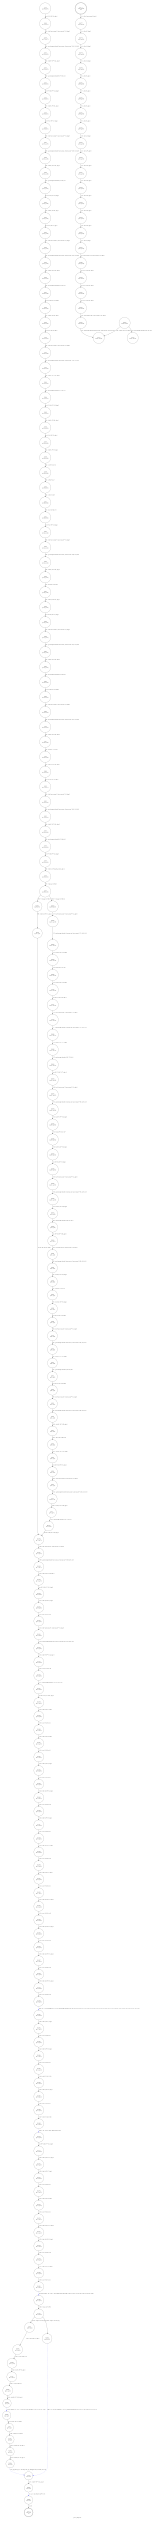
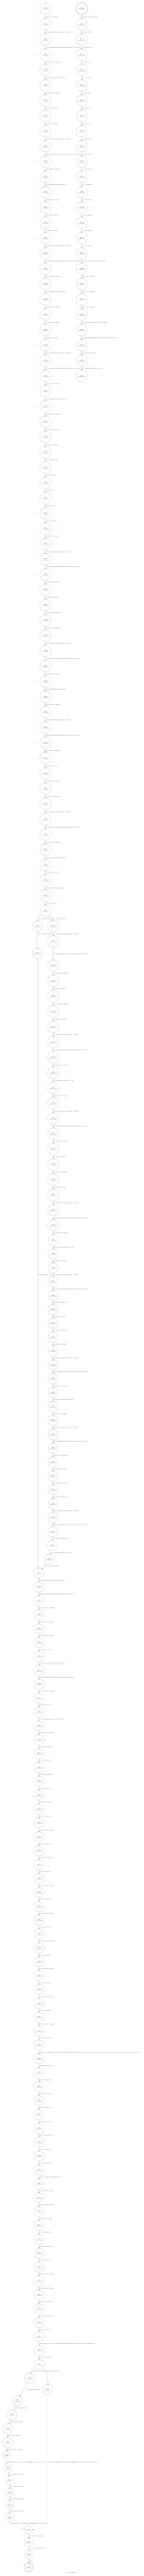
  digraph {
    fontname="Liberation Serif"
    label=process_bmpcache
    node [fontname="Liberation Serif" shape=circle]
    edge [fontname="Liberation Serif"]
    n1 [label="N35774\n(rp:0, ep:0)\nexit" shape=doublecircle]
    n2 [label="N35775\n(rp:205, ep:205)\nentry" shape=doublecircle]
    n3 [label="N35777\n(rp:204, ep:204)"]
    n4 [label="N35778\n(rp:203, ep:203)"]
    n5 [label="N35779\n(rp:202, ep:202)"]
    n6 [label="N35780\n(rp:201, ep:201)"]
    n7 [label="N35781\n(rp:200, ep:200)"]
    n8 [label="N35782\n(rp:199, ep:199)"]
    n9 [label="N35783\n(rp:198, ep:198)"]
    n10 [label="N35784\n(rp:197, ep:197)"]
    n11 [label="N35785\n(rp:196, ep:196)"]
    n12 [label="N35786\n(rp:195, ep:195)"]
    n13 [label="N35787\n(rp:194, ep:194)"]
    n14 [label="N35788\n(rp:193, ep:193)"]
    n15 [label="N35789\n(rp:192, ep:192)"]
    n16 [label="N35790\n(rp:191, ep:191)"]
    n17 [label="N35791\n(rp:190, ep:190)"]
    n18 [label="N35792\n(rp:189, ep:189)"]
    n19 [label="N35809\n(rp:188, ep:188)"]
    n20 [label="N35810\n(rp:187, ep:187)"]
    n21 [label="N35811\n(rp:186, ep:186)"]
    n22 [label="N35812\n(rp:185, ep:185)"]
    n23 [label="N35813\n(rp:184, ep:184)"]
    n24 [label="N35814\n(rp:183, ep:183)"]
    n25 [label="N35815\n(rp:182, ep:182)"]
    n26 [label="N35816\n(rp:181, ep:181)"]
    n27 [label="N35818\n(rp:179, ep:179)"]
    n28 [label="N35819\n(rp:178, ep:178)"]
    n29 [label="N35820\n(rp:177, ep:177)"]
    n30 [label="N35821\n(rp:176, ep:176)"]
    n31 [label="N35822\n(rp:175, ep:175)"]
    n32 [label="N35823\n(rp:174, ep:174)"]
    n33 [label="N35824\n(rp:173, ep:173)"]
    n34 [label="N35825\n(rp:172, ep:172)"]
    n35 [label="N35826\n(rp:171, ep:171)"]
    n36 [label="N35827\n(rp:170, ep:170)"]
    n37 [label="N35828\n(rp:169, ep:169)"]
    n38 [label="N35829\n(rp:168, ep:168)"]
    n39 [label="N35830\n(rp:167, ep:167)"]
    n40 [label="N35831\n(rp:166, ep:166)"]
    n41 [label="N35832\n(rp:165, ep:165)"]
    n42 [label="N35833\n(rp:164, ep:164)"]
    n43 [label="N35834\n(rp:163, ep:163)"]
    n44 [label="N35835\n(rp:162, ep:162)"]
    n45 [label="N35836\n(rp:161, ep:161)"]
    n46 [label="N35837\n(rp:160, ep:160)"]
    n47 [label="N35838\n(rp:159, ep:159)"]
    n48 [label="N35839\n(rp:158, ep:158)"]
    n49 [label="N35840\n(rp:157, ep:157)"]
    n50 [label="N35841\n(rp:156, ep:156)"]
    n51 [label="N35842\n(rp:155, ep:155)"]
    n52 [label="N35843\n(rp:154, ep:154)"]
    n53 [label="N35844\n(rp:153, ep:153)"]
    n54 [label="N35845\n(rp:152, ep:152)"]
    n55 [label="N35846\n(rp:151, ep:151)"]
    n56 [label="N35847\n(rp:150, ep:150)"]
    n57 [label="N35848\n(rp:149, ep:149)"]
    n58 [label="N35849\n(rp:148, ep:148)"]
    n59 [label="N35850\n(rp:147, ep:147)"]
    n60 [label="N35851\n(rp:146, ep:146)"]
    n61 [label="N35852\n(rp:145, ep:145)"]
    n62 [label="N35853\n(rp:144, ep:144)"]
    n63 [label="N35854\n(rp:143, ep:143)"]
    n64 [label="N35855\n(rp:142, ep:142)"]
    n65 [label="N35856\n(rp:141, ep:141)"]
    n66 [label="N35857\n(rp:140, ep:140)"]
    n67 [label="N35858\n(rp:139, ep:139)"]
    n68 [label="N35859\n(rp:138, ep:138)"]
    n69 [label="N35860\n(rp:137, ep:137)"]
    n70 [label="N35861\n(rp:136, ep:136)"]
    n71 [label="N35862\n(rp:135, ep:135)"]
    n72 [label="N35863\n(rp:134, ep:134)"]
    n73 [label="N35864\n(rp:133, ep:133)"]
    n74 [label="N35865\n(rp:132, ep:132)"]
    n75 [label="N35866\n(rp:131, ep:131)"]
    n76 [label="N35867\n(rp:130, ep:130)"]
    n77 [label="N35868\n(rp:129, ep:129)"]
    n78 [label="N35869\n(rp:128, ep:128)"]
    n79 [label="N35870\n(rp:127, ep:127)"]
    n80 [label="N35871\n(rp:126, ep:126)"]
    n81 [label="N35872\n(rp:725, ep:125)"]
    n82 [label="N35873\n(rp:124, ep:124)"]
    n83 [label="N35874\n(rp:123, ep:123)"]
    n84 [label="N35875\n(rp:122, ep:122)"]
    n85 [label="N35876\n(rp:121, ep:121)"]
    n86 [label="N35877\n(rp:120, ep:120)"]
    n87 [label="N36001\n(rp:75, ep:75)"]
    n88 [label="N36002\n(rp:119, ep:119)"]
    n89 [label="N35879\n(rp:74, ep:74)"]
    n90 [label="N35882\n(rp:118, ep:118)"]
    n91 [label="N35926\n(rp:73, ep:73)"]
    n92 [label="N35883\n(rp:117, ep:117)"]
    n93 [label="N35927\n(rp:72, ep:72)"]
    n94 [label="N35928\n(rp:71, ep:71)"]
    n95 [label="N35884\n(rp:116, ep:116)"]
    n96 [label="N35885\n(rp:115, ep:115)"]
    n97 [label="N35886\n(rp:114, ep:114)"]
    n98 [label="N35887\n(rp:113, ep:113)"]
    n99 [label="N35888\n(rp:112, ep:112)"]
    n100 [label="N35889\n(rp:111, ep:111)"]
    n101 [label="N35890\n(rp:110, ep:110)"]
    n102 [label="N35891\n(rp:109, ep:109)"]
    n103 [label="N35892\n(rp:108, ep:108)"]
    n104 [label="N35893\n(rp:107, ep:107)"]
    n105 [label="N35894\n(rp:106, ep:106)"]
    n106 [label="N35895\n(rp:105, ep:105)"]
    n107 [label="N35896\n(rp:104, ep:104)"]
    n108 [label="N35897\n(rp:103, ep:103)"]
    n109 [label="N35898\n(rp:102, ep:102)"]
    n110 [label="N35899\n(rp:101, ep:101)"]
    n111 [label="N35900\n(rp:100, ep:100)"]
    n112 [label="N35901\n(rp:99, ep:99)"]
    n113 [label="N35902\n(rp:98, ep:98)"]
    n114 [label="N35903\n(rp:97, ep:97)"]
    n115 [label="N35904\n(rp:96, ep:96)"]
    n116 [label="N35905\n(rp:95, ep:95)"]
    n117 [label="N35906\n(rp:94, ep:94)"]
    n118 [label="N35907\n(rp:93, ep:93)"]
    n119 [label="N35908\n(rp:92, ep:92)"]
    n120 [label="N35909\n(rp:91, ep:91)"]
    n121 [label="N35910\n(rp:90, ep:90)"]
    n122 [label="N35901\n(rp:89, ep:89)"]
    n123 [label="N35912\n(rp:88, ep:88)"]
    n124 [label="N35913\n(rp:87, ep:87)"]
    n125 [label="N35914\n(rp:86, ep:86)"]
    n126 [label="N35915\n(rp:85, ep:85)"]
    n127 [label="N35916\n(rp:84, ep:84)"]
    n128 [label="N35917\n(rp:83, ep:83)"]
    n129 [label="N35918\n(rp:82, ep:82)"]
    n130 [label="N35919\n(rp:81, ep:81)"]
    n131 [label="N35920\n(rp:80, ep:80)"]
    n132 [label="N35921\n(rp:79, ep:79)"]
    n133 [label="N35922\n(rp:78, ep:78)"]
    n134 [label="N35923\n(rp:77, ep:77)"]
    n135 [label="N35924\n(rp:76, ep:76)"]
    n136 [label="N35929\n(rp:70, ep:70)"]
    n137 [label="N35930\n(rp:69, ep:69)"]
    n138 [label="N35931\n(rp:68, ep:68)"]
    n139 [label="N35932\n(rp:67, ep:67)"]
    n140 [label="N35933\n(rp:66, ep:66)"]
    n141 [label="N35934\n(rp:65, ep:65)"]
    n142 [label="N35935\n(rp:64, ep:64)"]
    n143 [label="N35936\n(rp:63, ep:63)"]
    n144 [label="N35937\n(rp:62, ep:62)"]
    n145 [label="N35938\n(rp:61, ep:61)"]
    n146 [label="N35939\n(rp:60, ep:60)"]
    n147 [label="N35940\n(rp:59, ep:59)"]
    n148 [label="N35941\n(rp:58, ep:58)"]
    n149 [label="N35942\n(rp:57, ep:57)"]
    n150 [label="N35943\n(rp:56, ep:56)"]
    n151 [label="N35944\n(rp:55, ep:55)"]
    n152 [label="N35945\n(rp:54, ep:54)"]
    n153 [label="N35946\n(rp:53, ep:53)"]
    n154 [label="N35947\n(rp:52, ep:52)"]
    n155 [label="N35948\n(rp:51, ep:51)"]
    n156 [label="N35949\n(rp:50, ep:50)"]
    n157 [label="N35950\n(rp:49, ep:49)"]
    n158 [label="N35951\n(rp:48, ep:48)"]
    n159 [label="N35952\n(rp:47, ep:47)"]
    n160 [label="N35953\n(rp:46, ep:46)"]
    n161 [label="N35954\n(rp:45, ep:45)"]
    n162 [label="N35955\n(rp:44, ep:44)"]
    n163 [label="N35956\n(rp:48, ep:43)"]
    n164 [label="N35957\n(rp:42, ep:42)"]
    n165 [label="N35958\n(rp:41, ep:41)"]
    n166 [label="N35959\n(rp:40, ep:40)"]
    n167 [label="N35960\n(rp:39, ep:39)"]
    n168 [label="N35961\n(rp:38, ep:38)"]
    n169 [label="N35962\n(rp:37, ep:37)"]
    n170 [label="N35963\n(rp:36, ep:36)"]
    n171 [label="N35964\n(rp:35, ep:35)"]
    n172 [label="N35965\n(rp:34, ep:34)"]
    n173 [label="N35966\n(rp:33, ep:33)"]
    n174 [label="N35967\n(rp:32, ep:32)"]
    n175 [label="N35968\n(rp:31, ep:31)"]
    n176 [label="N35969\n(rp:30, ep:30)"]
    n177 [label="N35970\n(rp:29, ep:29)"]
    n178 [label="N35971\n(rp:28, ep:28)"]
    n179 [label="N35972\n(rp:27, ep:27)"]
    n180 [label="N35973\n(rp:26, ep:26)"]
    n181 [label="N35974\n(rp:25, ep:25)"]
    n182 [label="N35975\n(rp:24, ep:24)"]
    n183 [label="N35976\n(rp:23, ep:23)"]
    n184 [label="N35977\n(rp:22, ep:22)"]
    n185 [label="N35978\n(rp:21, ep:21)"]
    n186 [label="N35979\n(rp:20, ep:20)"]
    n187 [label="N35980\n(rp:19, ep:19)"]
    n188 [label="N35981\n(rp:18, ep:18)"]
    n189 [label="N35982\n(rp:17, ep:17)"]
    n190 [label="N35983\n(rp:16, ep:16)"]
    n191 [label="N36003\n(rp:14, ep:14)"]
    n192 [label="N36004\n(rp:15, ep:15)"]
    n193 [label="N35985\n(rp:13, ep:13)"]
    n194 [label="N35998\n(rp:3, ep:3)"]
    n195 [label="N35986\n(rp:12, ep:12)"]
    n196 [label="N35999\n(rp:2, ep:2)"]
    n197 [label="N35987\n(rp:11, ep:11)"]
    n198 [label="N35988\n(rp:10, ep:10)"]
    n199 [label="N35989\n(rp:9, ep:9)"]
    n200 [label="N35990\n(rp:8, ep:8)"]
    n201 [label="N35991\n(rp:7, ep:7)"]
    n202 [label="N35992\n(rp:6, ep:6)"]
    n203 [label="N35993\n(rp:5, ep:5)"]
    n204 [label="N35994\n(rp:4, ep:4)"]
    n205 [label="N36000\n(rp:1, ep:1)"]
    n2 -> n3 [label="%2 = alloca %struct.stream*, align 8"]
    n3 -> n4 [label="%3 = alloca i8*, align 8"]
    n4 -> n5 [label="%4 = alloca i16, align 2"]
    n5 -> n6 [label="%5 = alloca i16, align 2"]
    n6 -> n7 [label="%6 = alloca i8, align 1"]
    n7 -> n8 [label="%7 = alloca i8, align 1"]
    n8 -> n9 [label="%8 = alloca i8, align 1"]
    n9 -> n10 [label="%9 = alloca i8, align 1"]
    n10 -> n11 [label="%10 = alloca i8, align 1"]
    n11 -> n12 [label="%11 = alloca i8*, align 8"]
    n12 -> n13 [label="%12 = alloca i8*, align 8"]
    n13 -> n14 [label="%13 = alloca i16, align 2"]
    n14 -> n15 [label="%14 = alloca i16, align 2"]
    n15 -> n16 [label="%15 = alloca i16, align 2"]
    n16 -> n17 [label="%16 = alloca i16, align 2"]
    n17 -> n18 [label="%17 = alloca i8, align 1"]
    n18 -> n19 [label="store %struct.stream* %0, %struct.stream** %2, align 8"]
    n19 -> n20 [label="store i16 -1, i16* %16, align 2"]
    n20 -> n21 [label="store i16 -1, i16* %15, align 2"]
    n21 -> n22 [label="store i16 -1, i16* %14, align 2"]
    n22 -> n23 [label="%18 = load %struct.stream*, %struct.stream** %2, align 8"]
    n23 -> n24 [label="%19 = getelementptr inbounds %struct.stream, %struct.stream* %18, i32 0, i32 0"]
-   n25 -> n24 [label="%20 = load i8*, i8** %19, align 8"]
+   n24 -> n25 [label="%20 = load i8*, i8** %19, align 8"]
    n25 -> n26 [label="%21 = getelementptr inbounds i8, i8* %20, i32 1"]
    n27 -> n28 [label="store i8 %22, i8* %6, align 1"]
    n28 -> n29 [label="%23 = load %struct.stream*, %struct.stream** %2, align 8"]
    n29 -> n30 [label="%24 = getelementptr inbounds %struct.stream, %struct.stream* %23, i32 0, i32 0"]
    n30 -> n31 [label="%25 = load i8*, i8** %24, align 8"]
    n31 -> n32 [label="%26 = getelementptr inbounds i8, i8* %25, i32 1"]
    n32 -> n33 [label="store i8* %26, i8** %24, align 8"]
    n33 -> n34 [label="%27 = load i8, i8* %25, align 1"]
    n34 -> n35 [label="store i8 %27, i8* %17, align 1"]
    n35 -> n36 [label="%28 = load %struct.stream*, %struct.stream** %2, align 8"]
    n36 -> n37 [label="%29 = getelementptr inbounds %struct.stream, %struct.stream* %28, i32 0, i32 0"]
    n37 -> n38 [label="%30 = load i8*, i8** %29, align 8"]
    n38 -> n39 [label="%31 = getelementptr inbounds i8, i8* %30, i32 1"]
    n39 -> n40 [label="store i8* %31, i8** %29, align 8"]
    n40 -> n41 [label="%32 = load i8, i8* %30, align 1"]
    n41 -> n42 [label="store i8 %32, i8* %7, align 1"]
    n42 -> n43 [label="%33 = load %struct.stream*, %struct.stream** %2, align 8"]
    n43 -> n44 [label="%34 = getelementptr inbounds %struct.stream, %struct.stream* %33, i32 0, i32 0"]
    n44 -> n45 [label="%35 = load i8*, i8** %34, align 8"]
    n45 -> n46 [label="%36 = getelementptr inbounds i8, i8* %35, i32 1"]
    n46 -> n47 [label="store i8* %36, i8** %34, align 8"]
    n47 -> n48 [label="%37 = load i8, i8* %35, align 1"]
    n48 -> n49 [label="store i8 %37, i8* %8, align 1"]
    n49 -> n50 [label="%38 = load %struct.stream*, %struct.stream** %2, align 8"]
    n50 -> n51 [label="%39 = getelementptr inbounds %struct.stream, %struct.stream* %38, i32 0, i32 0"]
    n51 -> n52 [label="%40 = load i8*, i8** %39, align 8"]
    n52 -> n53 [label="%41 = getelementptr inbounds i8, i8* %40, i32 1"]
    n53 -> n54 [label="store i8* %41, i8** %39, align 8"]
    n54 -> n55 [label="%42 = load i8, i8* %40, align 1"]
    n55 -> n56 [label="store i8 %42, i8* %9, align 1"]
    n56 -> n57 [label="%43 = load i8, i8* %9, align 1"]
    n57 -> n58 [label="%44 = zext i8 %43 to i32"]
    n58 -> n59 [label="%45 = add i32 %44, 7"]
    n59 -> n60 [label="%46 = sdiv i32 %45, 8"]
    n60 -> n61 [label="%47 = trunc i32 %46 to i8"]
    n61 -> n62 [label="store i8 %47, i8* %10, align 1"]
    n62 -> n63 [label="%48 = load %struct.stream*, %struct.stream** %2, align 8"]
    n63 -> n64 [label="%49 = getelementptr inbounds %struct.stream, %struct.stream* %48, i32 0, i32 0"]
    n64 -> n65 [label="%50 = load i8*, i8** %49, align 8"]
    n65 -> n66 [label="%51 = bitcast i8* %50 to i16*"]
    n66 -> n67 [label="%52 = load i16, i16* %51, align 2"]
    n67 -> n68 [label="store i16 %52, i16* %13, align 2"]
    n68 -> n69 [label="%53 = load %struct.stream*, %struct.stream** %2, align 8"]
    n69 -> n70 [label="%54 = getelementptr inbounds %struct.stream, %struct.stream* %53, i32 0, i32 0"]
    n70 -> n71 [label="%55 = load i8*, i8** %54, align 8"]
    n71 -> n72 [label="%56 = getelementptr inbounds i8, i8* %55, i64 2"]
    n72 -> n73 [label="store i8* %56, i8** %54, align 8"]
    n73 -> n74 [label="%57 = load %struct.stream*, %struct.stream** %2, align 8"]
    n74 -> n75 [label="%58 = getelementptr inbounds %struct.stream, %struct.stream* %57, i32 0, i32 0"]
    n75 -> n76 [label="%59 = load i8*, i8** %58, align 8"]
    n76 -> n77 [label="%60 = bitcast i8* %59 to i16*"]
    n77 -> n78 [label="%61 = load i16, i16* %60, align 2"]
    n78 -> n79 [label="store i16 %61, i16* %4, align 2"]
    n79 -> n80 [label="%62 = load %struct.stream*, %struct.stream** %2, align 8"]
    n80 -> n81 [label="%63 = getelementptr inbounds %struct.stream, %struct.stream* %62, i32 0, i32 0"]
    n81 -> n82 [label="%64 = load i8*, i8** %63, align 8"]
    n82 -> n83 [label="%65 = getelementptr inbounds i8, i8* %64, i64 2"]
    n83 -> n84 [label="store i8* %65, i8** %63, align 8"]
    n84 -> n85 [label="%66 = load i32, i32* @g_rdp_version, align 4"]
    n85 -> n86 [label="%67 = icmp uge i32 %66, 5"]
    n86 -> n87 [label="[%67 = icmp uge i32 %66, 5]"]
    n86 -> n88 [label="[!(%67 = icmp uge i32 %66, 5)]"]
    n87 -> n89 [label="%69 = load i16, i16* %13, align 2"]
    n88 -> n90 [label="%71 = load %struct.stream*, %struct.stream** %2, align 8"]
    n89 -> n91 [label="store i16 %69, i16* %5, align 2"]
    n90 -> n92 [label="%72 = getelementptr inbounds %struct.stream, %struct.stream* %71, i32 0, i32 0"]
    n91 -> n93 [label="%108 = load %struct.stream*, %struct.stream** %2, align 8"]
    n92 -> n95 [label="%73 = load i8*, i8** %72, align 8"]
    n93 -> n94 [label="%109 = getelementptr inbounds %struct.stream, %struct.stream* %108, i32 0, i32 0"]
    n94 -> n136 [label="%110 = load i8*, i8** %109, align 8"]
    n95 -> n96 [label="%74 = bitcast i8* %73 to i16*"]
    n96 -> n97 [label="%75 = load i16, i16* %74, align 2"]
    n97 -> n98 [label="store i16 %75, i16* %14, align 2"]
    n98 -> n99 [label="%76 = load %struct.stream*, %struct.stream** %2, align 8"]
    n99 -> n100 [label="%77 = getelementptr inbounds %struct.stream, %struct.stream* %76, i32 0, i32 0"]
    n100 -> n101 [label="%78 = load i8*, i8** %77, align 8"]
    n101 -> n102 [label="%79 = getelementptr inbounds i8, i8* %78, i64 2"]
    n102 -> n103 [label="store i8* %79, i8** %77, align 8"]
    n103 -> n104 [label="%80 = load %struct.stream*, %struct.stream** %2, align 8"]
    n104 -> n105 [label="%81 = getelementptr inbounds %struct.stream, %struct.stream* %80, i32 0, i32 0"]
    n105 -> n106 [label="%82 = load i8*, i8** %81, align 8"]
    n106 -> n107 [label="%83 = bitcast i8* %82 to i16*"]
    n107 -> n108 [label="%84 = load i16, i16* %83, align 2"]
    n108 -> n109 [label="store i16 %84, i16* %5, align 2"]
    n109 -> n110 [label="%85 = load %struct.stream*, %struct.stream** %2, align 8"]
    n110 -> n111 [label="%86 = getelementptr inbounds %struct.stream, %struct.stream* %85, i32 0, i32 0"]
    n111 -> n112 [label="%87 = load i8*, i8** %86, align 8"]
    n112 -> n113 [label="%88 = getelementptr inbounds i8, i8* %87, i64 2"]
    n113 -> n114 [label="store i8* %88, i8** %86, align 8"]
    n114 -> n115 [label="%89 = load %struct.stream*, %struct.stream** %2, align 8"]
    n115 -> n116 [label="%90 = getelementptr inbounds %struct.stream, %struct.stream* %89, i32 0, i32 0"]
    n116 -> n117 [label="%91 = load i8*, i8** %90, align 8"]
    n117 -> n118 [label="%92 = bitcast i8* %91 to i16*"]
    n118 -> n119 [label="%93 = load i16, i16* %92, align 2"]
    n119 -> n120 [label="store i16 %93, i16* %15, align 2"]
    n120 -> n121 [label="%94 = load %struct.stream*, %struct.stream** %2, align 8"]
    n121 -> n122 [label="%95 = getelementptr inbounds %struct.stream, %struct.stream* %94, i32 0, i32 0"]
    n122 -> n123 [label="%96 = load i8*, i8** %95, align 8"]
    n123 -> n124 [label="%97 = getelementptr inbounds i8, i8* %96, i64 2"]
    n124 -> n125 [label="store i8* %97, i8** %95, align 8"]
    n125 -> n126 [label="%98 = load %struct.stream*, %struct.stream** %2, align 8"]
    n126 -> n127 [label="%99 = getelementptr inbounds %struct.stream, %struct.stream* %98, i32 0, i32 0"]
    n127 -> n128 [label="%100 = load i8*, i8** %99, align 8"]
    n128 -> n129 [label="%101 = bitcast i8* %100 to i16*"]
    n129 -> n130 [label="%102 = load i16, i16* %101, align 2"]
    n130 -> n131 [label="store i16 %102, i16* %16, align 2"]
    n131 -> n132 [label="%103 = load %struct.stream*, %struct.stream** %2, align 8"]
    n132 -> n133 [label="%104 = getelementptr inbounds %struct.stream, %struct.stream* %103, i32 0, i32 0"]
    n133 -> n134 [label="%105 = load i8*, i8** %104, align 8"]
    n134 -> n135 [label="%106 = getelementptr inbounds i8, i8* %105, i64 2"]
    n135 -> n91 [label="store i8* %106, i8** %104, align 8"]
    n136 -> n137 [label="store i8* %110, i8** %11, align 8"]
    n137 -> n138 [label="%111 = load i16, i16* %5, align 2"]
    n138 -> n139 [label="%112 = zext i16 %111 to i32"]
    n139 -> n140 [label="%113 = load %struct.stream*, %struct.stream** %2, align 8"]
    n140 -> n141 [label="%114 = getelementptr inbounds %struct.stream, %struct.stream* %113, i32 0, i32 0"]
    n141 -> n142 [label="%115 = load i8*, i8** %114, align 8"]
    n142 -> n143 [label="%116 = sext i32 %112 to i64"]
    n143 -> n144 [label="%117 = getelementptr inbounds i8, i8* %115, i64 %116"]
    n144 -> n145 [label="store i8* %117, i8** %114, align 8"]
    n145 -> n146 [label="%118 = load i8, i8* %7, align 1"]
    n146 -> n147 [label="%119 = zext i8 %118 to i32"]
    n147 -> n148 [label="%120 = load i8, i8* %8, align 1"]
    n148 -> n149 [label="%121 = zext i8 %120 to i32"]
    n149 -> n150 [label="%122 = load i8, i8* %6, align 1"]
    n150 -> n151 [label="%123 = zext i8 %122 to i32"]
    n151 -> n152 [label="%124 = load i16, i16* %4, align 2"]
    n152 -> n153 [label="%125 = zext i16 %124 to i32"]
    n153 -> n154 [label="%126 = load i8, i8* %9, align 1"]
    n154 -> n155 [label="%127 = zext i8 %126 to i32"]
    n155 -> n156 [label="%128 = load i16, i16* %5, align 2"]
    n156 -> n157 [label="%129 = zext i16 %128 to i32"]
    n157 -> n158 [label="%130 = load i8, i8* %17, align 1"]
    n158 -> n159 [label="%131 = zext i8 %130 to i32"]
    n159 -> n160 [label="%132 = load i16, i16* %13, align 2"]
    n160 -> n161 [label="%133 = zext i16 %132 to i32"]
    n161 -> n162 [label="%134 = load i16, i16* %14, align 2"]
    n162 -> n163 [label="%135 = zext i16 %134 to i32"]
    n163 -> n164 [label="%136 = load i16, i16* %15, align 2"]
    n164 -> n165 [label="%137 = zext i16 %136 to i32"]
    n165 -> n166 [label="%138 = load i16, i16* %16, align 2"]
    n166 -> n167 [label="%139 = zext i16 %138 to i32"]
    n167 -> n168 [color=blue label="logger --@-- call void @logger(i32 5, i32 0, i8* getelementptr inbounds ([109 x i8], [109 x i8]* @.str.5.137, i32 0, i32 0), i32 %119, i32 %121, i32 %123, i32 %125, i32 %127, i32 %129, i32 %131, i32 %133, i32 %135, i32 %137, i32 %139)" style=dashed]
    n168 -> n169 [label="%140 = load i8, i8* %7, align 1"]
    n169 -> n170 [label="%141 = zext i8 %140 to i32"]
    n170 -> n171 [label="%142 = load i8, i8* %8, align 1"]
    n171 -> n172 [label="%143 = zext i8 %142 to i32"]
    n172 -> n173 [label="%144 = mul i32 %141, %143"]
    n173 -> n174 [label="%145 = load i8, i8* %10, align 1"]
    n174 -> n175 [label="%146 = zext i8 %145 to i32"]
    n175 -> n176 [label="%147 = mul i32 %144, %146"]
    n176 -> n177 [color=blue label="xmalloc --@-- %148 = call i8* @xmalloc(i32 %147)" style=dashed]
    n177 -> n178 [label="store i8* %148, i8** %12, align 8"]
    n178 -> n179 [label="%149 = load i8*, i8** %12, align 8"]
    n179 -> n180 [label="%150 = load i8, i8* %7, align 1"]
    n180 -> n181 [label="%151 = zext i8 %150 to i32"]
    n181 -> n182 [label="%152 = load i8, i8* %8, align 1"]
    n182 -> n183 [label="%153 = zext i8 %152 to i32"]
    n183 -> n184 [label="%154 = load i8*, i8** %11, align 8"]
    n184 -> n185 [label="%155 = load i16, i16* %5, align 2"]
    n185 -> n186 [label="%156 = zext i16 %155 to i32"]
    n186 -> n187 [label="%157 = load i8, i8* %10, align 1"]
    n187 -> n188 [label="%158 = zext i8 %157 to i32"]
    n188 -> n189 [color=blue label="bitmap_decompress --@-- %159 = call i32 @bitmap_decompress(i8* %149, i32 %151, i32 %153, i8* %154, i32 %156, i32 %158)" style=dashed]
    n189 -> n190 [label="%160 = icmp ne i32 %159, 0"]
    n190 -> n191 [label="[%160 = icmp ne i32 %159, 0]"]
    n190 -> n192 [label="[!(%160 = icmp ne i32 %159, 0)]"]
    n191 -> n193 [label="%162 = load i8, i8* %7, align 1"]
    n192 -> n194 [color=blue label="logger --@-- call void @logger(i32 5, i32 3, i8* getelementptr inbounds ([53 x i8], [53 x i8]* @.str.6.138, i32 0, i32 0))" style=dashed]
    n193 -> n195 [label="%163 = zext i8 %162 to i32"]
    n194 -> n196 [label="%173 = load i8*, i8** %12, align 8"]
    n195 -> n197 [label="%164 = load i8, i8* %8, align 1"]
    n196 -> n205 [color=blue label="xfree --@-- call void @xfree(i8* %173)" style=dashed]
    n197 -> n198 [label="%165 = zext i8 %164 to i32"]
    n198 -> n199 [label="%166 = load i8*, i8** %12, align 8"]
    n199 -> n200 [color=blue label="ui_create_bitmap --@-- %167 = call i8* @ui_create_bitmap(i32 %163, i32 %165, i8* %166)" style=dashed]
    n200 -> n201 [label="store i8* %167, i8** %3, align 8"]
    n201 -> n202 [label="%168 = load i8, i8* %6, align 1"]
    n202 -> n203 [label="%169 = load i16, i16* %4, align 2"]
    n203 -> n204 [label="%170 = load i8*, i8** %3, align 8"]
    n204 -> n194 [color=blue label="cache_put_bitmap --@-- call void @cache_put_bitmap(i8 %168, i16 %169, i8* %170)" style=dashed]
    n205 -> n1 [label="ret void"]
  }
